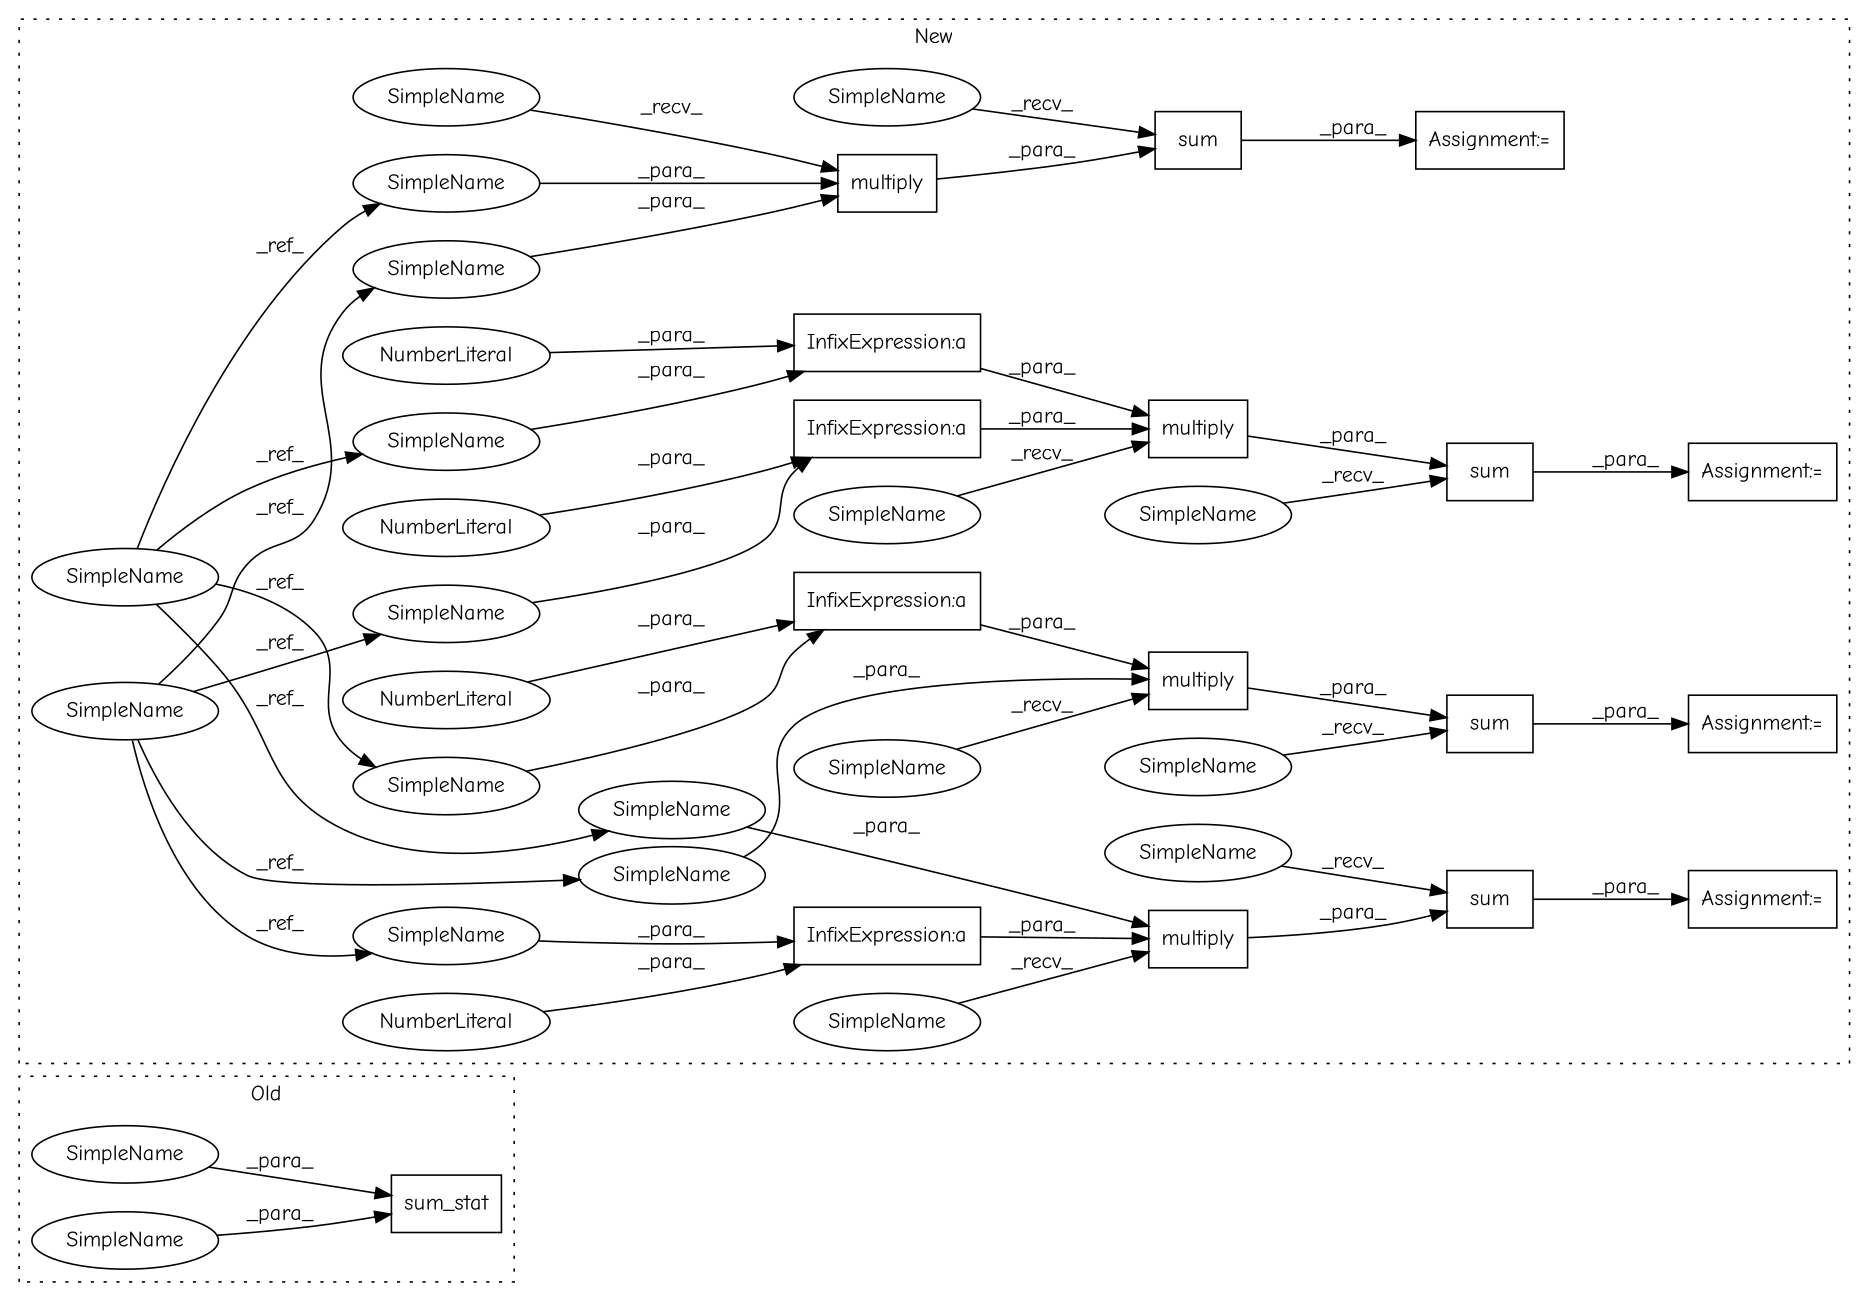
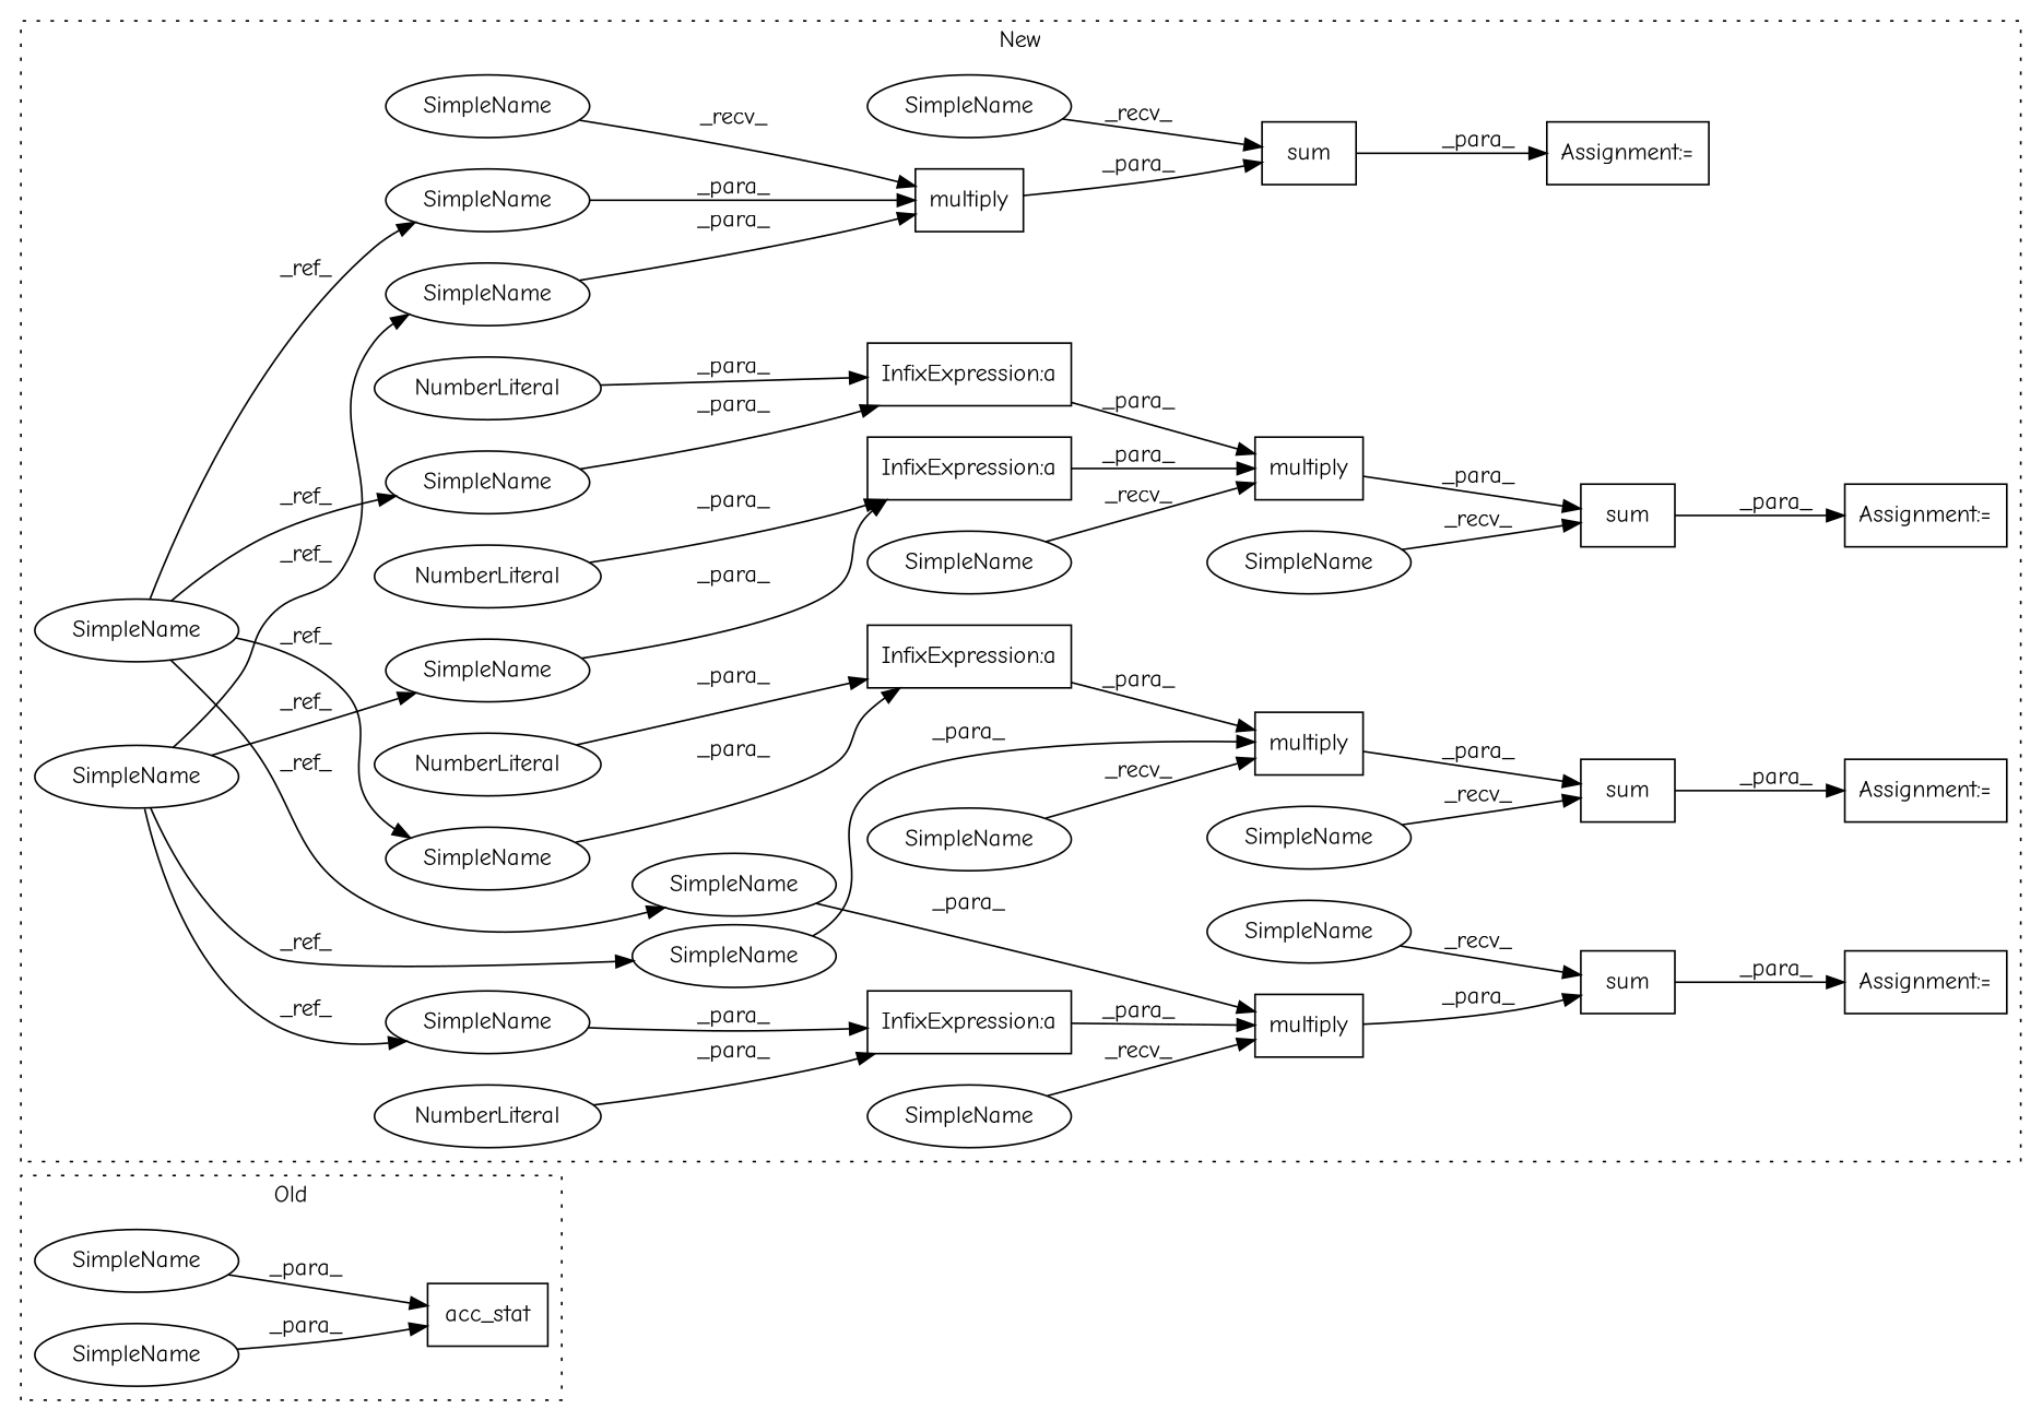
  digraph {
    rankdir=LR
    fontname="Comic Neue"
    node [a=42 l=1 shape=ellipse fontname="Comic Neue"]
    edge [fontname="Comic Neue"]
-   n1 [a=32 l="9,1" label=sum_stat s="1074,1107" shape=box]
+   n1 [a=32 l="9,1" label=acc_stat s="1074,1107" shape=box]
    n2 [l=8 label=SimpleName s=1083]
    n3 [l=15 label=SimpleName s=1092]
    n4 [a=32 l="4,1" label=sum s="1056,1104" shape=box]
    n5 [a=27 l=3 label="InfixExpression:a" s=1085 shape=box]
    n6 [a=34 label=NumberLiteral s=1084]
    n7 [a=32 l="9,1" label=multiply s="1190,1227" shape=box]
    n8 [a=27 l=3 label="InfixExpression:a" s=1200 shape=box]
    n9 [a=34 label=NumberLiteral s=1199]
    n10 [l=15 label=SimpleName s=890]
    n11 [a=32 l="4,1" label=sum s="1120,1164" shape=box]
    n12 [a=32 l="9,1" label=multiply s="1066,1103" shape=box]
    n13 [l=8 label=SimpleName s=714]
    n14 [a=32 l="4,1" label=sum s="1180,1228" shape=box]
    n15 [a=32 l="9,1" label=multiply s="1130,1163" shape=box]
    n16 [a=7 label="Assignment:=" s=1113 shape=box]
    n17 [a=7 label="Assignment:=" s=1049 shape=box]
    n18 [a=7 label="Assignment:=" s=1173 shape=box]
    n19 [a=27 l=3 label="InfixExpression:a" s=1008 shape=box]
    n20 [a=27 l=3 label="InfixExpression:a" s=1021 shape=box]
    n21 [a=34 label=NumberLiteral s=1020]
    n22 [a=34 label=NumberLiteral s=1007]
    n23 [a=32 l="4,1" label=sum s="988,1040" shape=box]
    n24 [a=32 l="9,1" label=multiply s="998,1039" shape=box]
    n25 [a=7 label="Assignment:=" s=981 shape=box]
    n26 [l=5 label=SimpleName s=992]
    n27 [l=5 label=SimpleName s=1184]
    n28 [l=5 label=SimpleName s=1124]
    n29 [l=5 label=SimpleName s=1060]
    n30 [l=5 label=SimpleName s=1114]
    n31 [l=5 label=SimpleName s=982]
    n32 [l=5 label=SimpleName s=1050]
    n33 [l=5 label=SimpleName s=1174]
    n34 [l=8 label=SimpleName s=1075]
    n35 [l=8 label=SimpleName s=1139]
    n36 [l=8 label=SimpleName s=1203]
    n37 [l=8 label=SimpleName s=1011]
    n38 [l=15 label=SimpleName s=1212]
    n39 [l=15 label=SimpleName s=1088]
    n40 [l=15 label=SimpleName s=1148]
    n41 [l=15 label=SimpleName s=1024]
    subgraph cluster_1 {
      label=Old
      style=dotted
      n1
      n2
      n3
    }
    subgraph cluster_2 {
      label=New
      style=dotted
      n4
      n5
      n6
      n7
      n8
      n9
      n10
      n11
      n12
      n13
      n14
      n15
      n16
      n17
      n18
      n19
      n20
      n21
      n22
      n23
      n24
      n25
      n26
      n27
      n28
      n29
      n30
      n31
      n32
      n33
      n34
      n35
      n36
      n37
      n38
      n39
      n40
      n41
    }
    n2 -> n1 [label=_para_]
    n3 -> n1 [label=_para_]
    n4 -> n17 [label=_para_]
    n5 -> n12 [label=_para_]
    n6 -> n5 [label=_para_]
    n7 -> n14 [label=_para_]
    n8 -> n7 [label=_para_]
    n9 -> n8 [label=_para_]
    n10 -> n38 [label=_ref_]
    n10 -> n39 [label=_ref_]
    n10 -> n40 [label=_ref_]
    n10 -> n41 [label=_ref_]
    n11 -> n16 [label=_para_]
    n12 -> n4 [label=_para_]
    n13 -> n34 [label=_ref_]
    n13 -> n35 [label=_ref_]
    n13 -> n36 [label=_ref_]
    n13 -> n37 [label=_ref_]
    n14 -> n18 [label=_para_]
    n15 -> n11 [label=_para_]
    n19 -> n24 [label=_para_]
    n20 -> n24 [label=_para_]
    n21 -> n20 [label=_para_]
    n22 -> n19 [label=_para_]
    n23 -> n25 [label=_para_]
    n24 -> n23 [label=_para_]
    n26 -> n24 [label=_recv_]
    n27 -> n7 [label=_recv_]
    n28 -> n15 [label=_recv_]
    n29 -> n12 [label=_recv_]
    n30 -> n11 [label=_recv_]
    n31 -> n23 [label=_recv_]
    n32 -> n4 [label=_recv_]
    n33 -> n14 [label=_recv_]
    n34 -> n12 [label=_para_]
    n35 -> n15 [label=_para_]
    n36 -> n8 [label=_para_]
    n37 -> n19 [label=_para_]
    n38 -> n7 [label=_para_]
    n39 -> n5 [label=_para_]
    n40 -> n15 [label=_para_]
    n41 -> n20 [label=_para_]
  }
